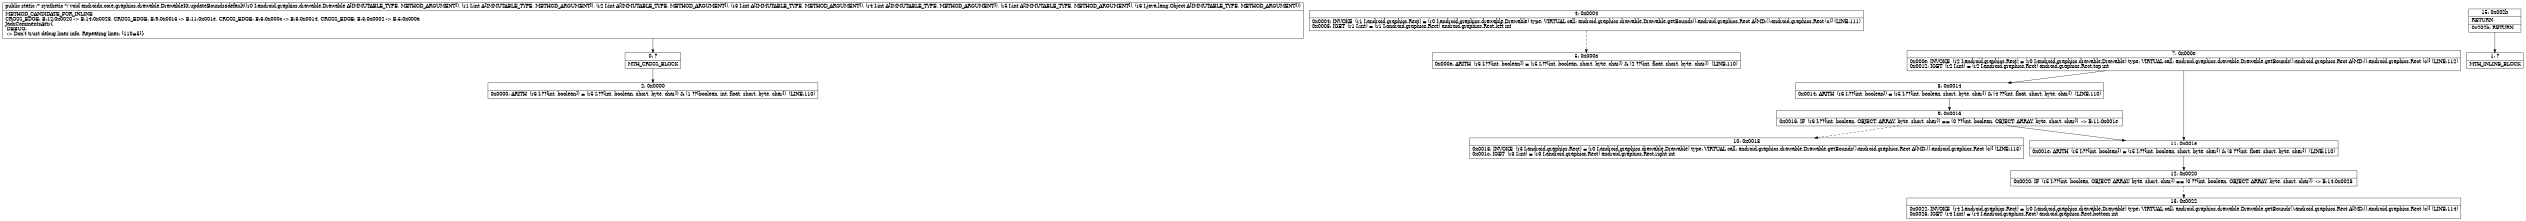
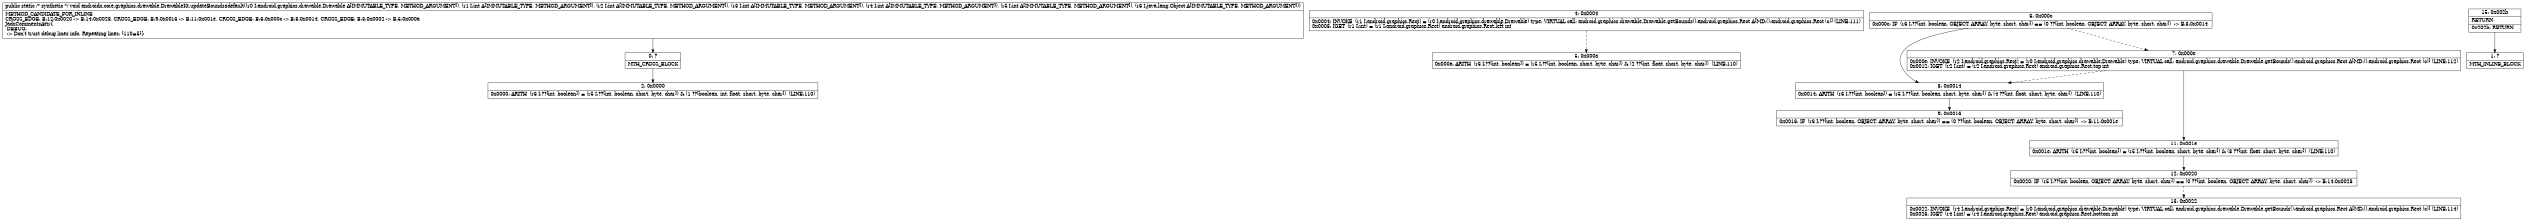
  digraph {
    node [shape=record]
    n1 [label="{0\:\ ?|MTH_CROSS_BLOCK\l}"]
    n2 [label="{2\:\ 0x0000|0x0000: ARITH  (r6 I:??[int, boolean]) = (r5 I:??[int, boolean, short, byte, char]) & (1 ??[boolean, int, float, short, byte, char])  (LINE:110)\l}"]
    n3 [label="{4\:\ 0x0004|0x0004: INVOKE  (r1 I:android.graphics.Rect) = (r0 I:android.graphics.drawable.Drawable) type: VIRTUAL call: android.graphics.drawable.Drawable.getBounds():android.graphics.Rect A[MD:():android.graphics.Rect (c)] (LINE:111)\l0x0008: IGET  (r1 I:int) = (r1 I:android.graphics.Rect) android.graphics.Rect.left int \l}"]
    n4 [label="{5\:\ 0x000a|0x000a: ARITH  (r6 I:??[int, boolean]) = (r5 I:??[int, boolean, short, byte, char]) & (2 ??[int, float, short, byte, char])  (LINE:110)\l}"]
+   n5 [label="{6\:\ 0x000c|0x000c: IF  (r6 I:??[int, boolean, OBJECT, ARRAY, byte, short, char]) == (0 ??[int, boolean, OBJECT, ARRAY, byte, short, char])  \-\> B:8:0x0014 \l}"]
    n6 [label="{7\:\ 0x000e|0x000e: INVOKE  (r2 I:android.graphics.Rect) = (r0 I:android.graphics.drawable.Drawable) type: VIRTUAL call: android.graphics.drawable.Drawable.getBounds():android.graphics.Rect A[MD:():android.graphics.Rect (c)] (LINE:112)\l0x0012: IGET  (r2 I:int) = (r2 I:android.graphics.Rect) android.graphics.Rect.top int \l}"]
    n7 [label="{8\:\ 0x0014|0x0014: ARITH  (r6 I:??[int, boolean]) = (r5 I:??[int, boolean, short, byte, char]) & (4 ??[int, float, short, byte, char])  (LINE:110)\l}"]
    n8 [label="{11\:\ 0x001e|0x001e: ARITH  (r5 I:??[int, boolean]) = (r5 I:??[int, boolean, short, byte, char]) & (8 ??[int, float, short, byte, char])  (LINE:110)\l}"]
    n9 [label="{9\:\ 0x0016|0x0016: IF  (r6 I:??[int, boolean, OBJECT, ARRAY, byte, short, char]) == (0 ??[int, boolean, OBJECT, ARRAY, byte, short, char])  \-\> B:11:0x001e \l}"]
-   n10 [label="{10\:\ 0x0018|0x0018: INVOKE  (r3 I:android.graphics.Rect) = (r0 I:android.graphics.drawable.Drawable) type: VIRTUAL call: android.graphics.drawable.Drawable.getBounds():android.graphics.Rect A[MD:():android.graphics.Rect (c)] (LINE:113)\l0x001c: IGET  (r3 I:int) = (r3 I:android.graphics.Rect) android.graphics.Rect.right int \l}"]
    n11 [label="{12\:\ 0x0020|0x0020: IF  (r5 I:??[int, boolean, OBJECT, ARRAY, byte, short, char]) == (0 ??[int, boolean, OBJECT, ARRAY, byte, short, char])  \-\> B:14:0x0028 \l}"]
    n12 [label="{13\:\ 0x0022|0x0022: INVOKE  (r4 I:android.graphics.Rect) = (r0 I:android.graphics.drawable.Drawable) type: VIRTUAL call: android.graphics.drawable.Drawable.getBounds():android.graphics.Rect A[MD:():android.graphics.Rect (c)] (LINE:114)\l0x0026: IGET  (r4 I:int) = (r4 I:android.graphics.Rect) android.graphics.Rect.bottom int \l}"]
    n13 [label="{15\:\ 0x002b|RETURN\l|0x202b: RETURN   \l}"]
    n14 [label="{1\:\ ?|MTH_INLINE_BLOCK\l}"]
    n15 [label="{public static \/* synthetic *\/ void androidx.core.graphics.drawable.DrawableKt.updateBounds$default((r0 I:android.graphics.drawable.Drawable A[IMMUTABLE_TYPE, METHOD_ARGUMENT]), (r1 I:int A[IMMUTABLE_TYPE, METHOD_ARGUMENT]), (r2 I:int A[IMMUTABLE_TYPE, METHOD_ARGUMENT]), (r3 I:int A[IMMUTABLE_TYPE, METHOD_ARGUMENT]), (r4 I:int A[IMMUTABLE_TYPE, METHOD_ARGUMENT]), (r5 I:int A[IMMUTABLE_TYPE, METHOD_ARGUMENT]), (r6 I:java.lang.Object A[IMMUTABLE_TYPE, METHOD_ARGUMENT]))  | METHOD_CANDIDATE_FOR_INLINE\lCROSS_EDGE: B:12:0x0020 \-\> B:14:0x0028, CROSS_EDGE: B:9:0x0016 \-\> B:11:0x001e, CROSS_EDGE: B:6:0x000c \-\> B:8:0x0014, CROSS_EDGE: B:3:0x0002 \-\> B:5:0x000a\lJadxCommentsAttr\{\l DEBUG: \l \-\> Don't trust debug lines info. Repeating lines: [110=5]\}\l}"]
    n1 -> n2
    n3 -> n4 [style=dashed]
-   n6 -> n7
+   n5 -> n6 [style=dashed]
+   n5 -> n7
+   n6 -> n7 [style=dashed]
    n6 -> n8
    n7 -> n9
    n8 -> n11
-   n9 -> n8
-   n9 -> n10 [style=dashed]
    n11 -> n12 [style=dashed]
    n13 -> n14
    n15 -> n1
  }
